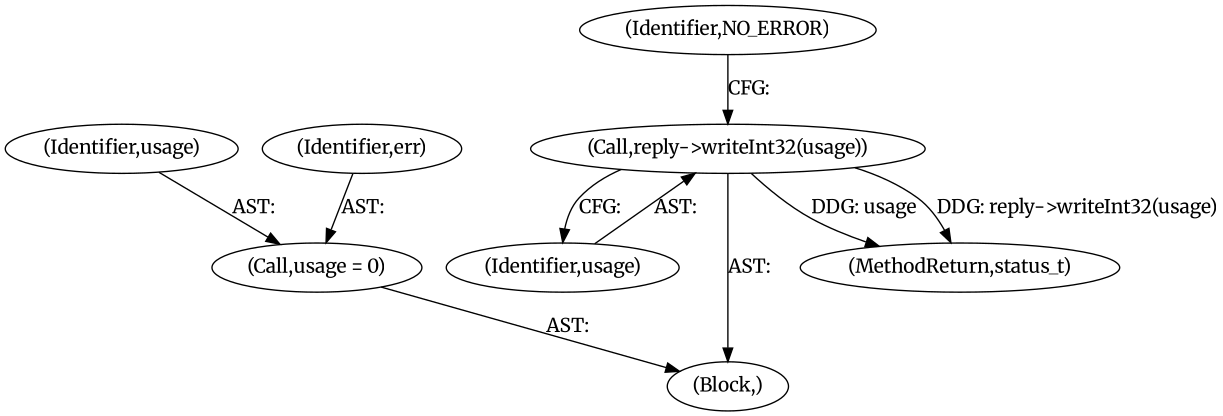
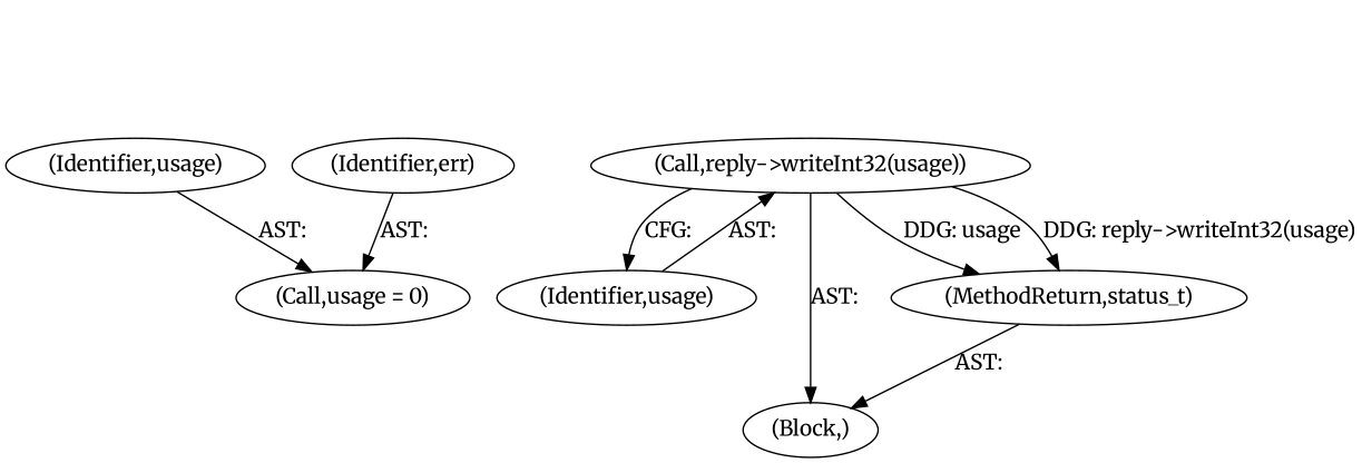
  digraph {
    fontname=Merriweather
    node [fontname=Merriweather]
    edge [fontname=Merriweather]
    n1 [label="(Call,reply->writeInt32(usage))"]
    n2 [label="(Identifier,usage)"]
    n3 [label="(Block,)"]
    n4 [label="(MethodReturn,status_t)"]
    n5 [label="(Call,usage = 0)"]
    n6 [label="(Identifier,usage)"]
    n7 [label="(Identifier,err)"]
-   n8 [label="(Identifier,NO_ERROR)"]
    n1 -> n2 [label="CFG: "]
    n1 -> n3 [label="AST: "]
    n1 -> n4 [label="DDG: usage"]
    n1 -> n4 [label="DDG: reply->writeInt32(usage)"]
    n2 -> n1 [label="AST: "]
-   n5 -> n3 [label="AST: "]
+   n4 -> n3 [label="AST: "]
    n6 -> n5 [label="AST: "]
    n7 -> n5 [label="AST: "]
-   n8 -> n1 [label="CFG: "]
  }
